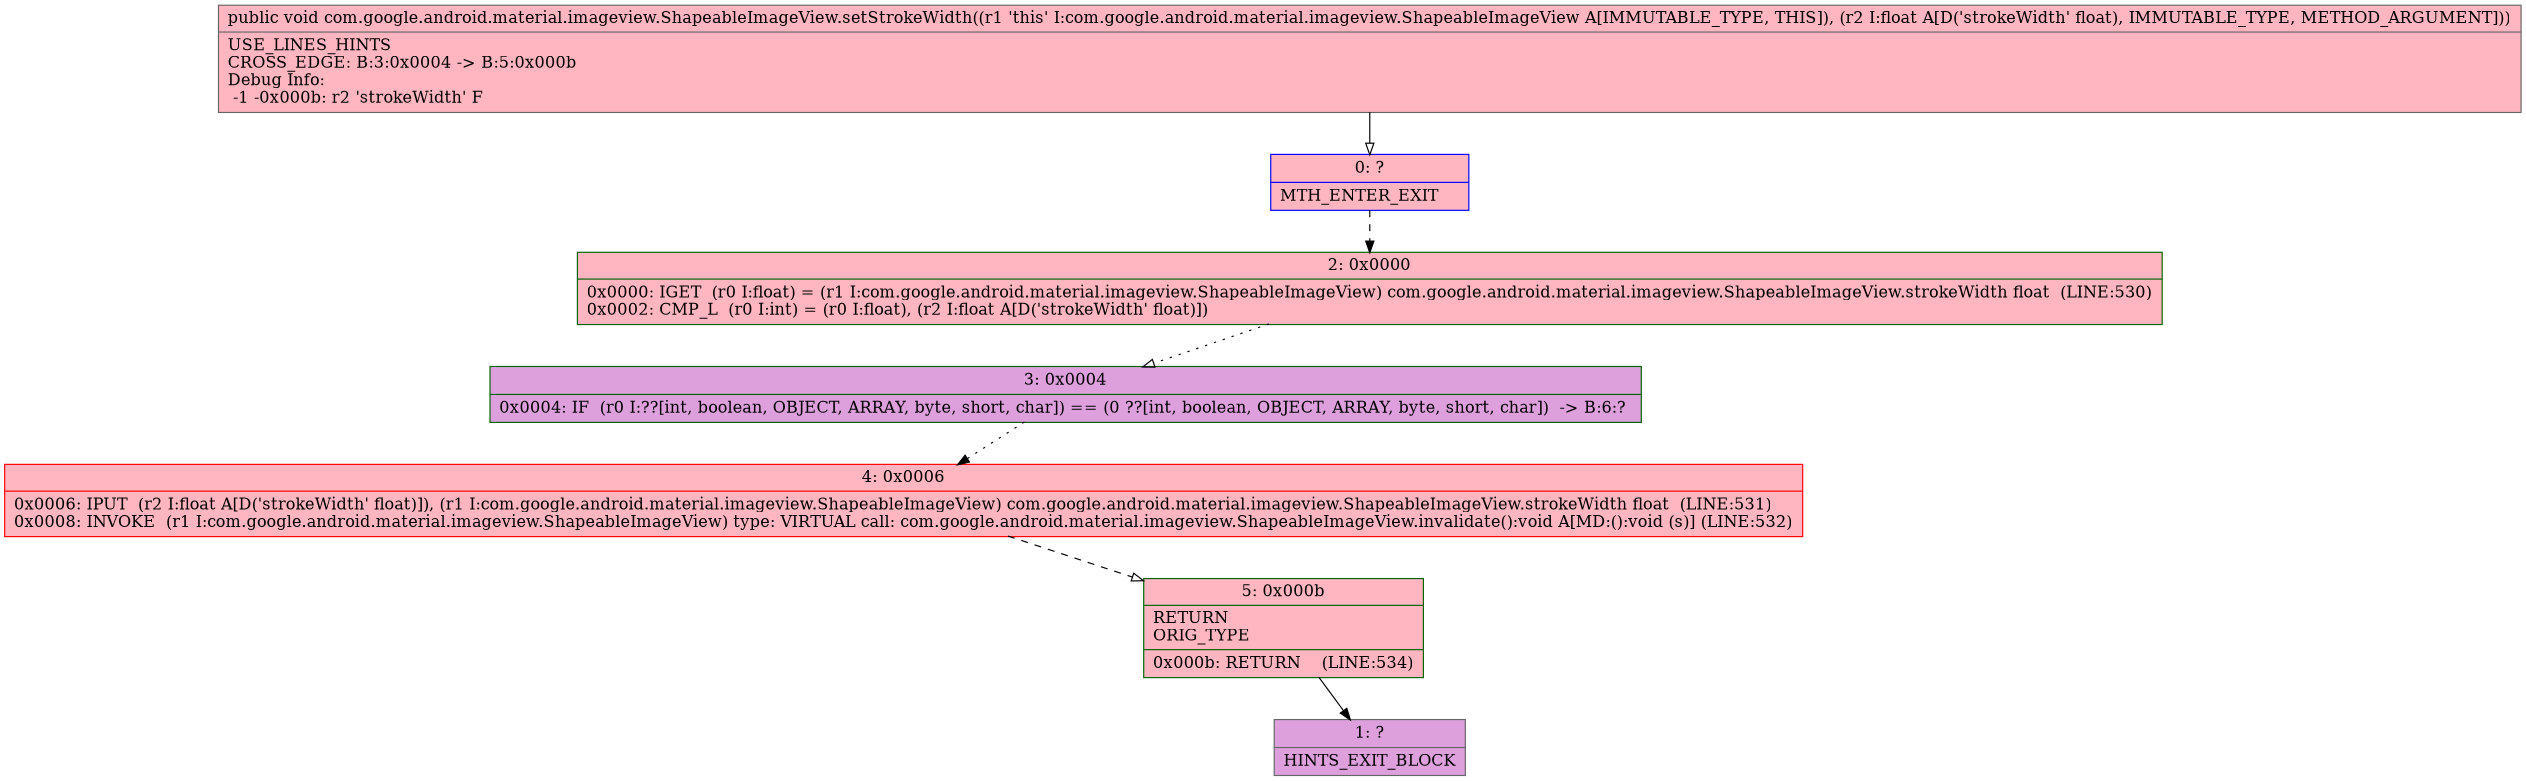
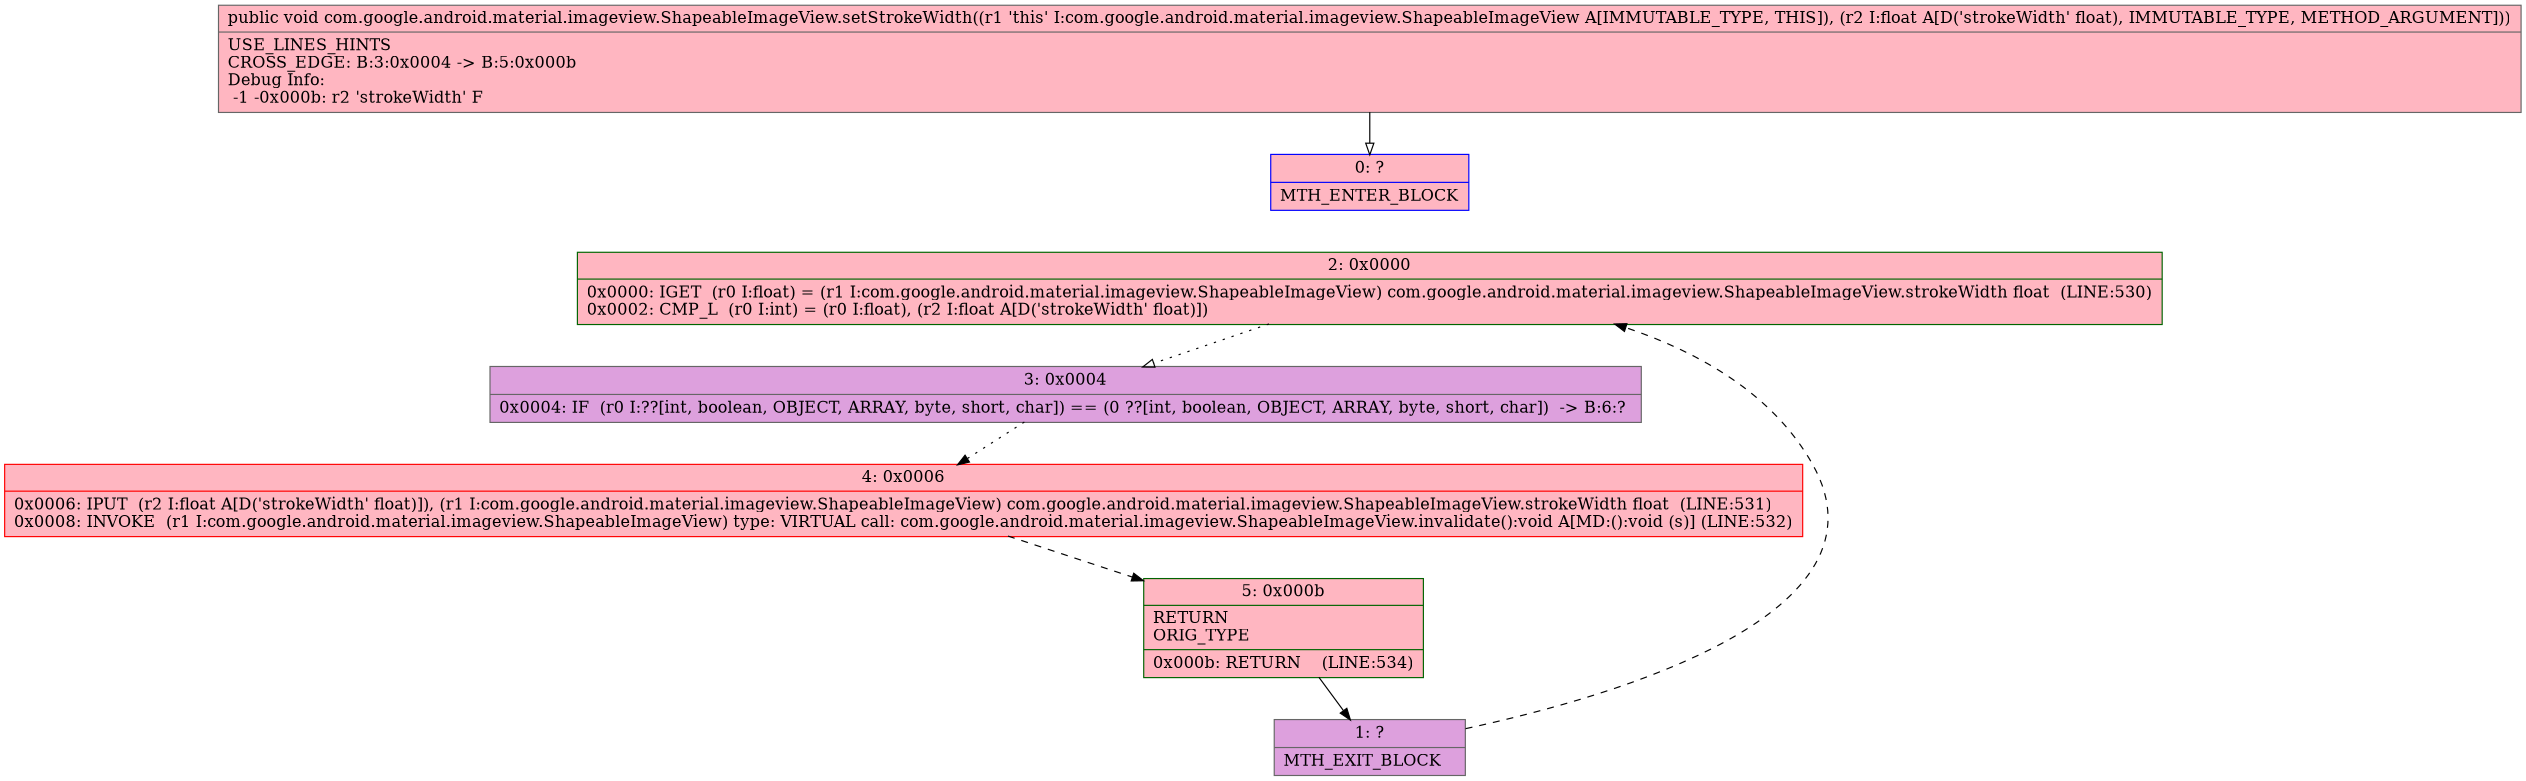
  digraph {
    node [color=darkgreen fillcolor=lightpink shape=record style=filled]
    edge [arrowhead=normal style=dashed]
-   n1 [color=blue label="{0\:\ ?|MTH_ENTER_EXIT\l}"]
+   n1 [color=blue label="{0\:\ ?|MTH_ENTER_BLOCK\l}"]
    n2 [label="{2\:\ 0x0000|0x0000: IGET  (r0 I:float) = (r1 I:com.google.android.material.imageview.ShapeableImageView) com.google.android.material.imageview.ShapeableImageView.strokeWidth float  (LINE:530)\l0x0002: CMP_L  (r0 I:int) = (r0 I:float), (r2 I:float A[D('strokeWidth' float)]) \l}"]
-   n3 [fillcolor=plum label="{3\:\ 0x0004|0x0004: IF  (r0 I:??[int, boolean, OBJECT, ARRAY, byte, short, char]) == (0 ??[int, boolean, OBJECT, ARRAY, byte, short, char])  \-\> B:6:? \l}"]
+   n3 [color=gray40 fillcolor=plum label="{3\:\ 0x0004|0x0004: IF  (r0 I:??[int, boolean, OBJECT, ARRAY, byte, short, char]) == (0 ??[int, boolean, OBJECT, ARRAY, byte, short, char])  \-\> B:6:? \l}"]
    n4 [color=red label="{4\:\ 0x0006|0x0006: IPUT  (r2 I:float A[D('strokeWidth' float)]), (r1 I:com.google.android.material.imageview.ShapeableImageView) com.google.android.material.imageview.ShapeableImageView.strokeWidth float  (LINE:531)\l0x0008: INVOKE  (r1 I:com.google.android.material.imageview.ShapeableImageView) type: VIRTUAL call: com.google.android.material.imageview.ShapeableImageView.invalidate():void A[MD:():void (s)] (LINE:532)\l}"]
    n5 [label="{5\:\ 0x000b|RETURN\lORIG_TYPE\l|0x000b: RETURN    (LINE:534)\l}"]
-   n6 [color=gray40 fillcolor=plum label="{1\:\ ?|HINTS_EXIT_BLOCK\l}"]
+   n6 [color=gray40 fillcolor=plum label="{1\:\ ?|MTH_EXIT_BLOCK\l}"]
    n7 [color=gray40 label="{public void com.google.android.material.imageview.ShapeableImageView.setStrokeWidth((r1 'this' I:com.google.android.material.imageview.ShapeableImageView A[IMMUTABLE_TYPE, THIS]), (r2 I:float A[D('strokeWidth' float), IMMUTABLE_TYPE, METHOD_ARGUMENT]))  | USE_LINES_HINTS\lCROSS_EDGE: B:3:0x0004 \-\> B:5:0x000b\lDebug Info:\l  \-1 \-0x000b: r2 'strokeWidth' F\l}"]
-   n1 -> n2
+   n6 -> n2
    n2 -> n3 [arrowhead=onormal style=dotted]
    n3 -> n4 [style=dotted]
-   n4 -> n5 [arrowhead=onormal]
+   n4 -> n5
    n5 -> n6 [style=solid]
    n7 -> n1 [arrowhead=onormal style=solid]
  }
